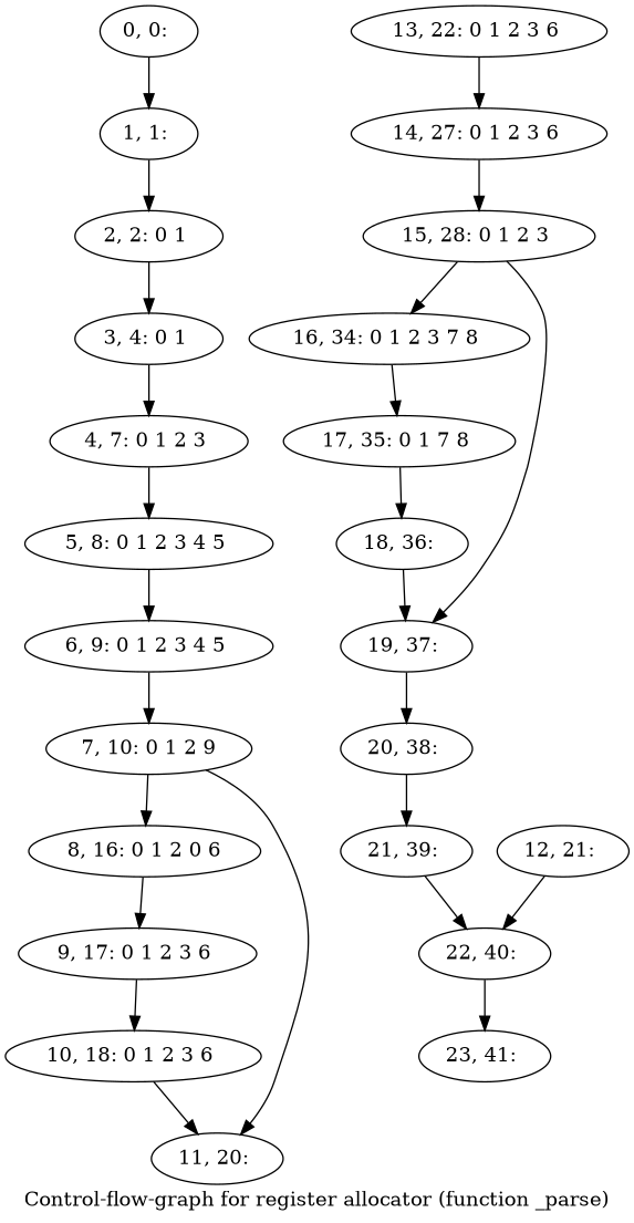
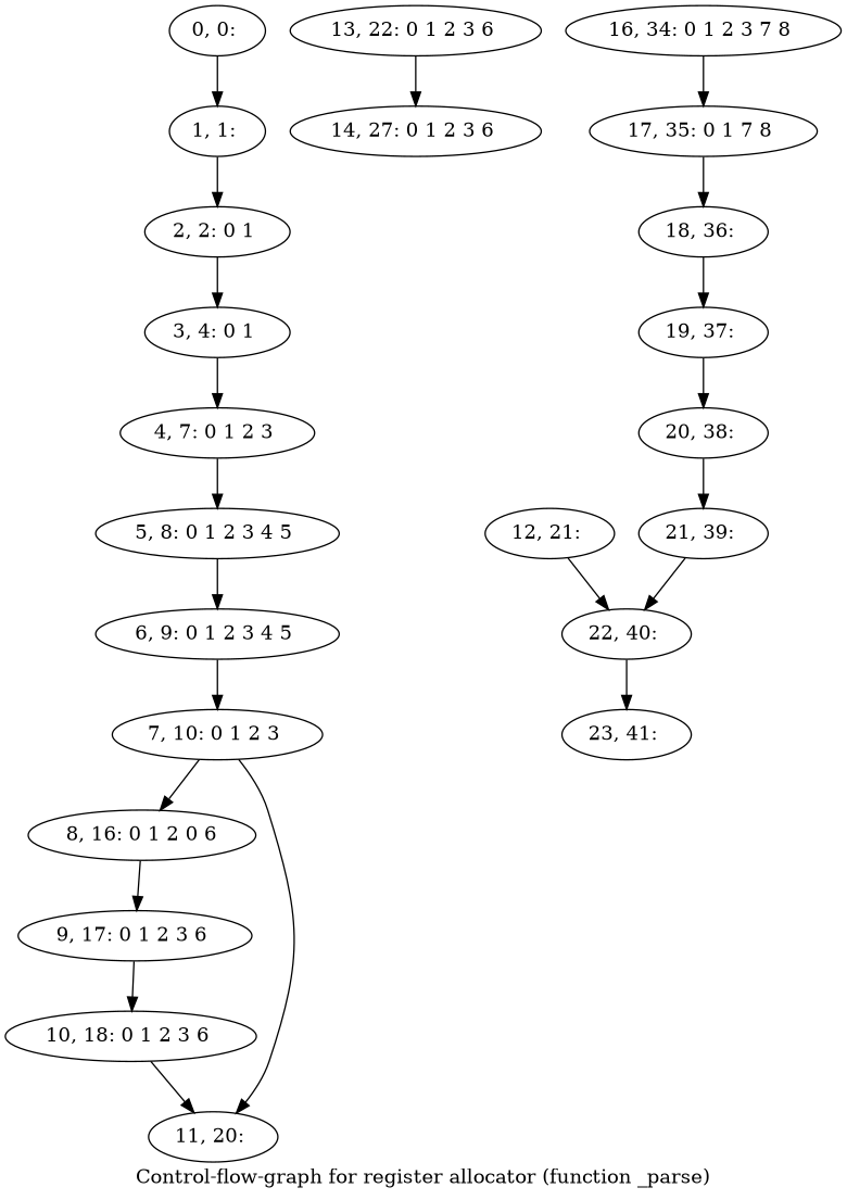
  digraph {
    label="Control-flow-graph for register allocator (function _parse)"
    n1 [label="0, 0: "]
    n2 [label="1, 1: "]
    n3 [label="2, 2: 0 1 "]
    n4 [label="3, 4: 0 1 "]
    n5 [label="4, 7: 0 1 2 3 "]
    n6 [label="5, 8: 0 1 2 3 4 5 "]
    n7 [label="6, 9: 0 1 2 3 4 5 "]
-   n8 [label="7, 10: 0 1 2 9"]
+   n8 [label="7, 10: 0 1 2 3 "]
    n9 [label="8, 16: 0 1 2 0 6"]
    n10 [label="11, 20: "]
    n11 [label="9, 17: 0 1 2 3 6 "]
    n12 [label="10, 18: 0 1 2 3 6 "]
    n13 [label="13, 22: 0 1 2 3 6 "]
    n14 [label="14, 27: 0 1 2 3 6 "]
    n15 [label="12, 21: "]
    n16 [label="22, 40: "]
    n17 [label="23, 41: "]
-   n18 [label="15, 28: 0 1 2 3 "]
    n19 [label="16, 34: 0 1 2 3 7 8 "]
    n20 [label="19, 37: "]
    n21 [label="17, 35: 0 1 7 8 "]
    n22 [label="20, 38: "]
    n23 [label="18, 36: "]
    n24 [label="21, 39: "]
    n1 -> n2
    n2 -> n3
    n3 -> n4
    n4 -> n5
    n5 -> n6
    n6 -> n7
    n7 -> n8
    n8 -> n9
    n8 -> n10
    n9 -> n11
    n11 -> n12
    n12 -> n10
    n13 -> n14
-   n14 -> n18
    n15 -> n16
    n16 -> n17
-   n18 -> n19
-   n18 -> n20
    n19 -> n21
    n20 -> n22
    n21 -> n23
    n22 -> n24
    n23 -> n20
    n24 -> n16
  }
